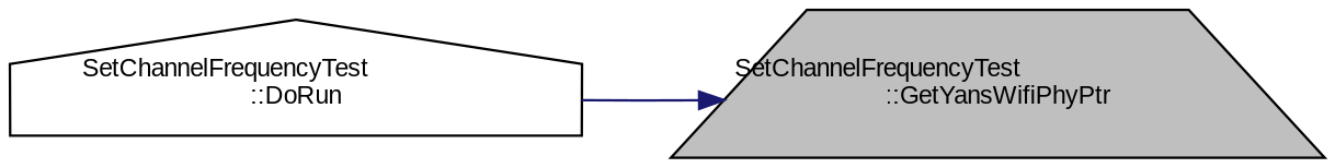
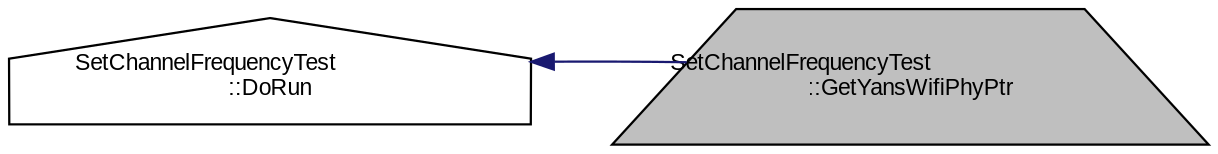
  digraph {
    rankdir=RL
    fontname="Liberation Sans"
    node [color=black fontname="Liberation Sans" fontsize=10 style=filled]
    n1 [fillcolor=grey75 fontcolor=black height=0.2 label="SetChannelFrequencyTest\l::GetYansWifiPhyPtr" shape=trapezium width=0.4]
    n2 [fillcolor=white height=0.2 label="SetChannelFrequencyTest\l::DoRun" shape=house width=0.4]
-   n1 -> n2 [color=midnightblue dir=back fontname="Liberation Sans" fontsize=10 labelfontname=Helvetica labelfontsize=10 style=solid]
+   n2 -> n1 [color=midnightblue dir=back fontname="Liberation Sans" fontsize=10 labelfontname=Helvetica labelfontsize=10 style=solid]
  }
